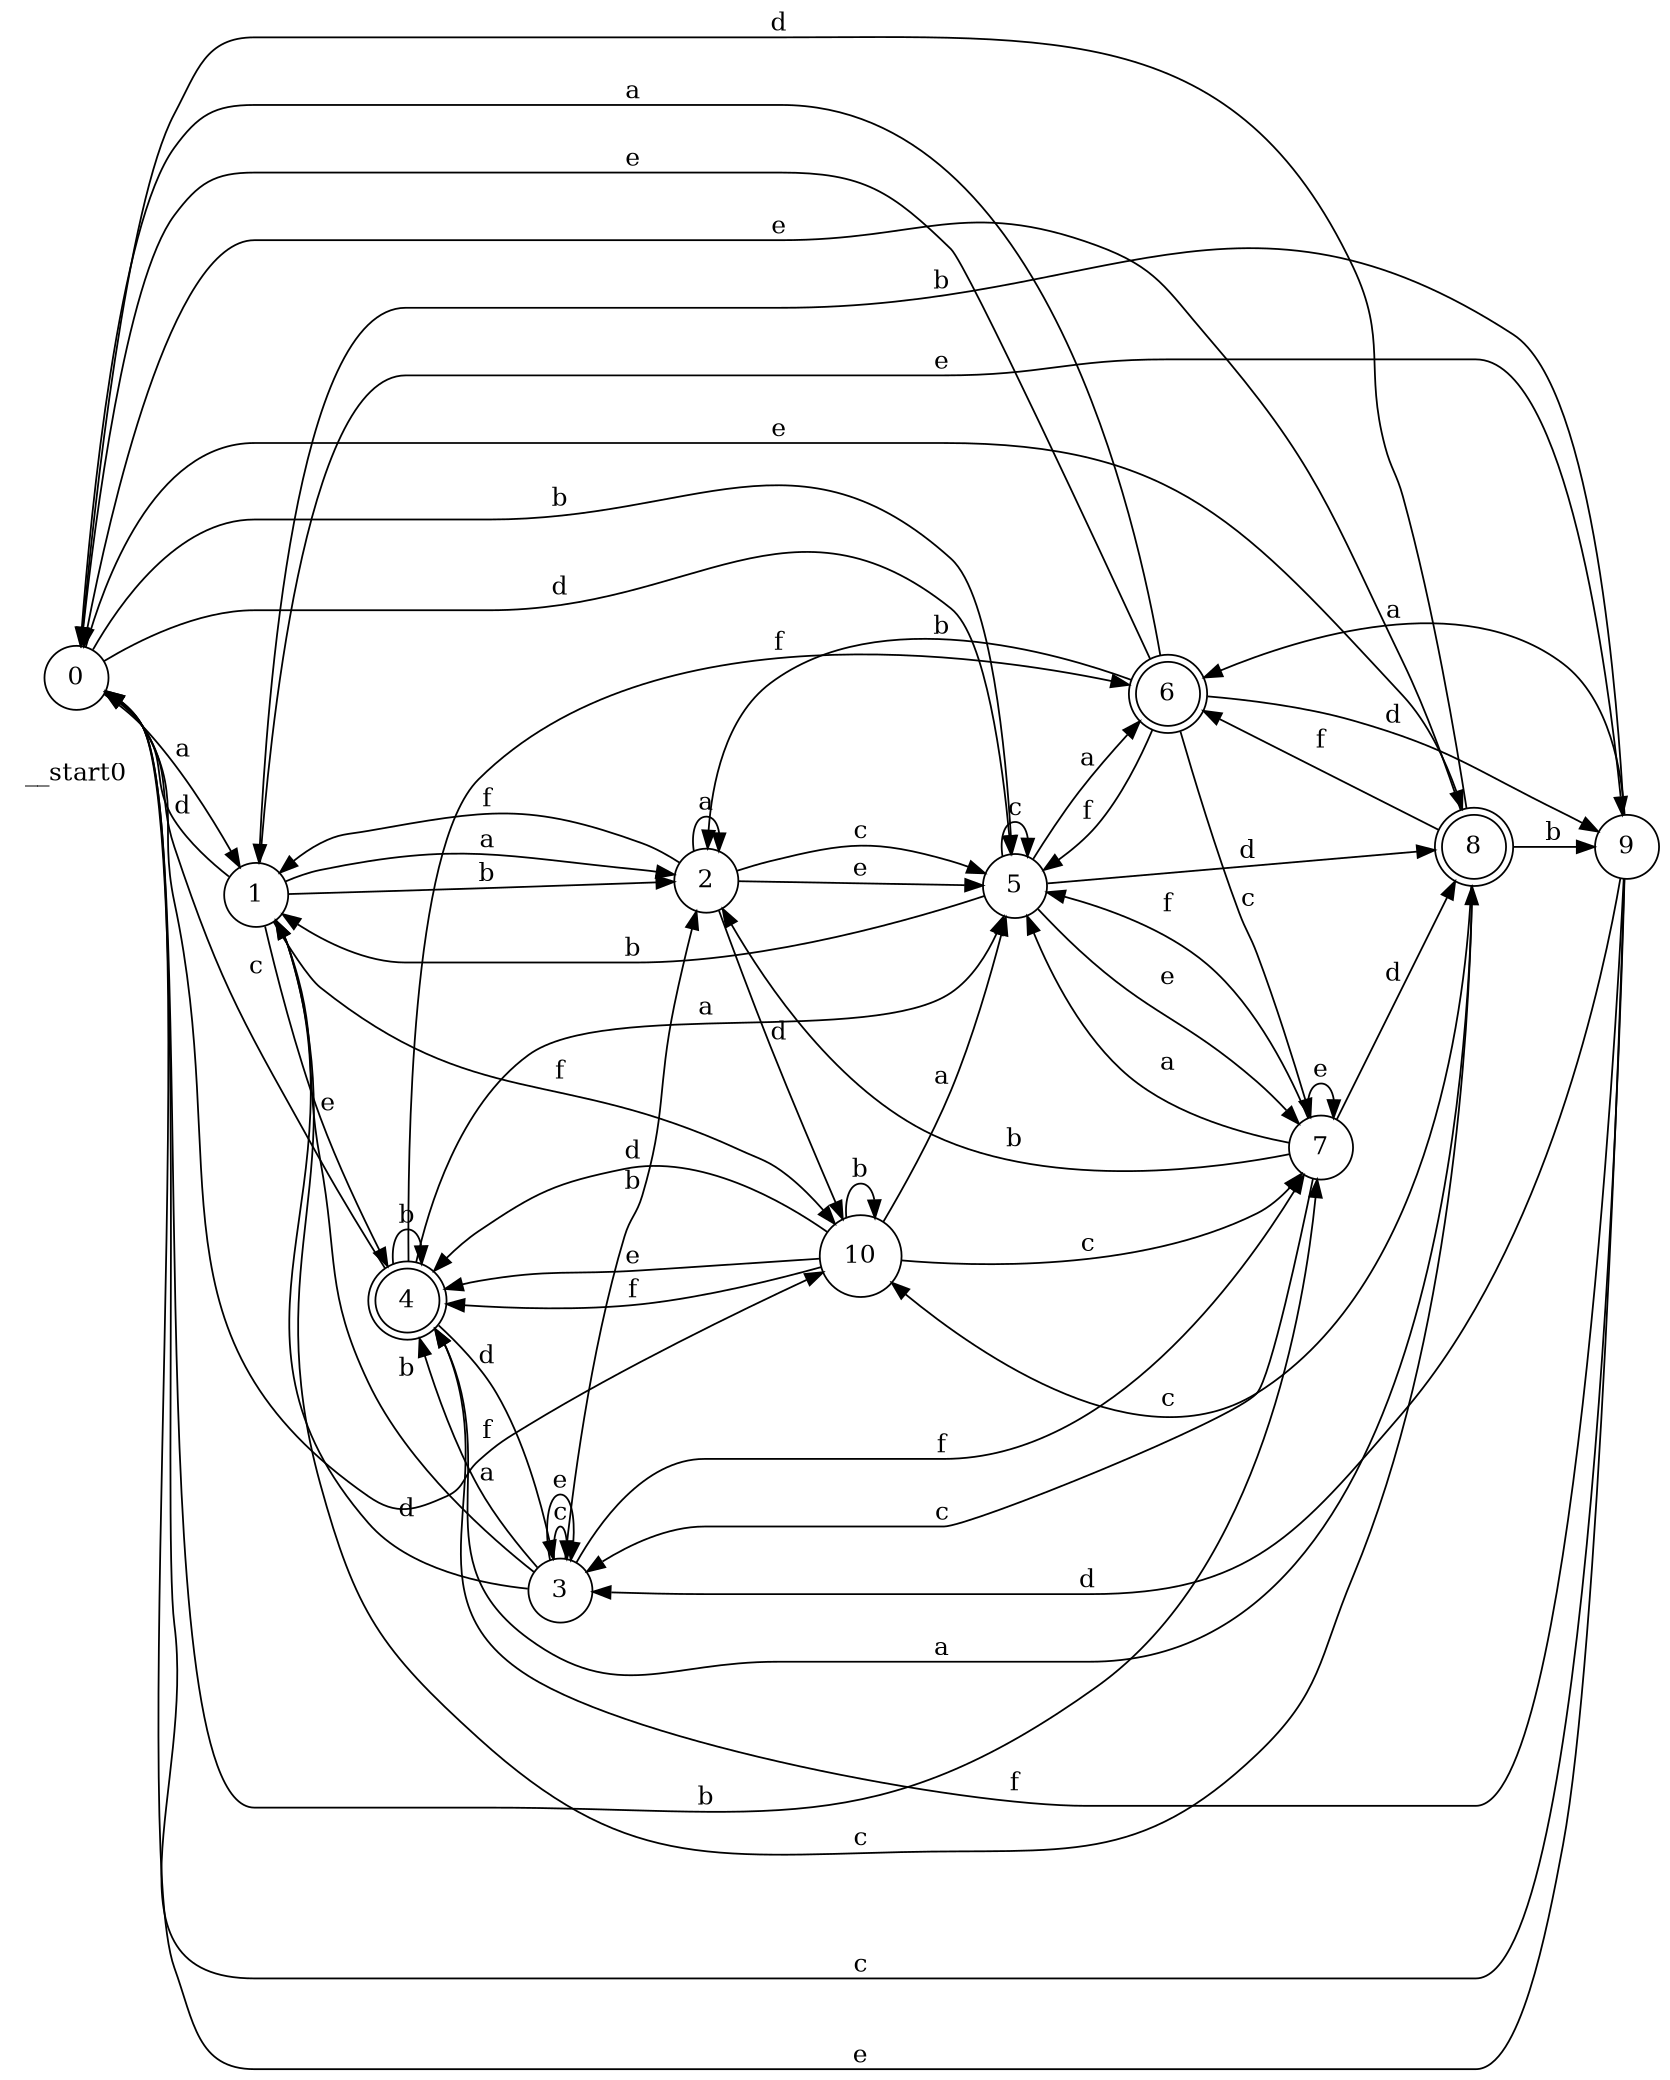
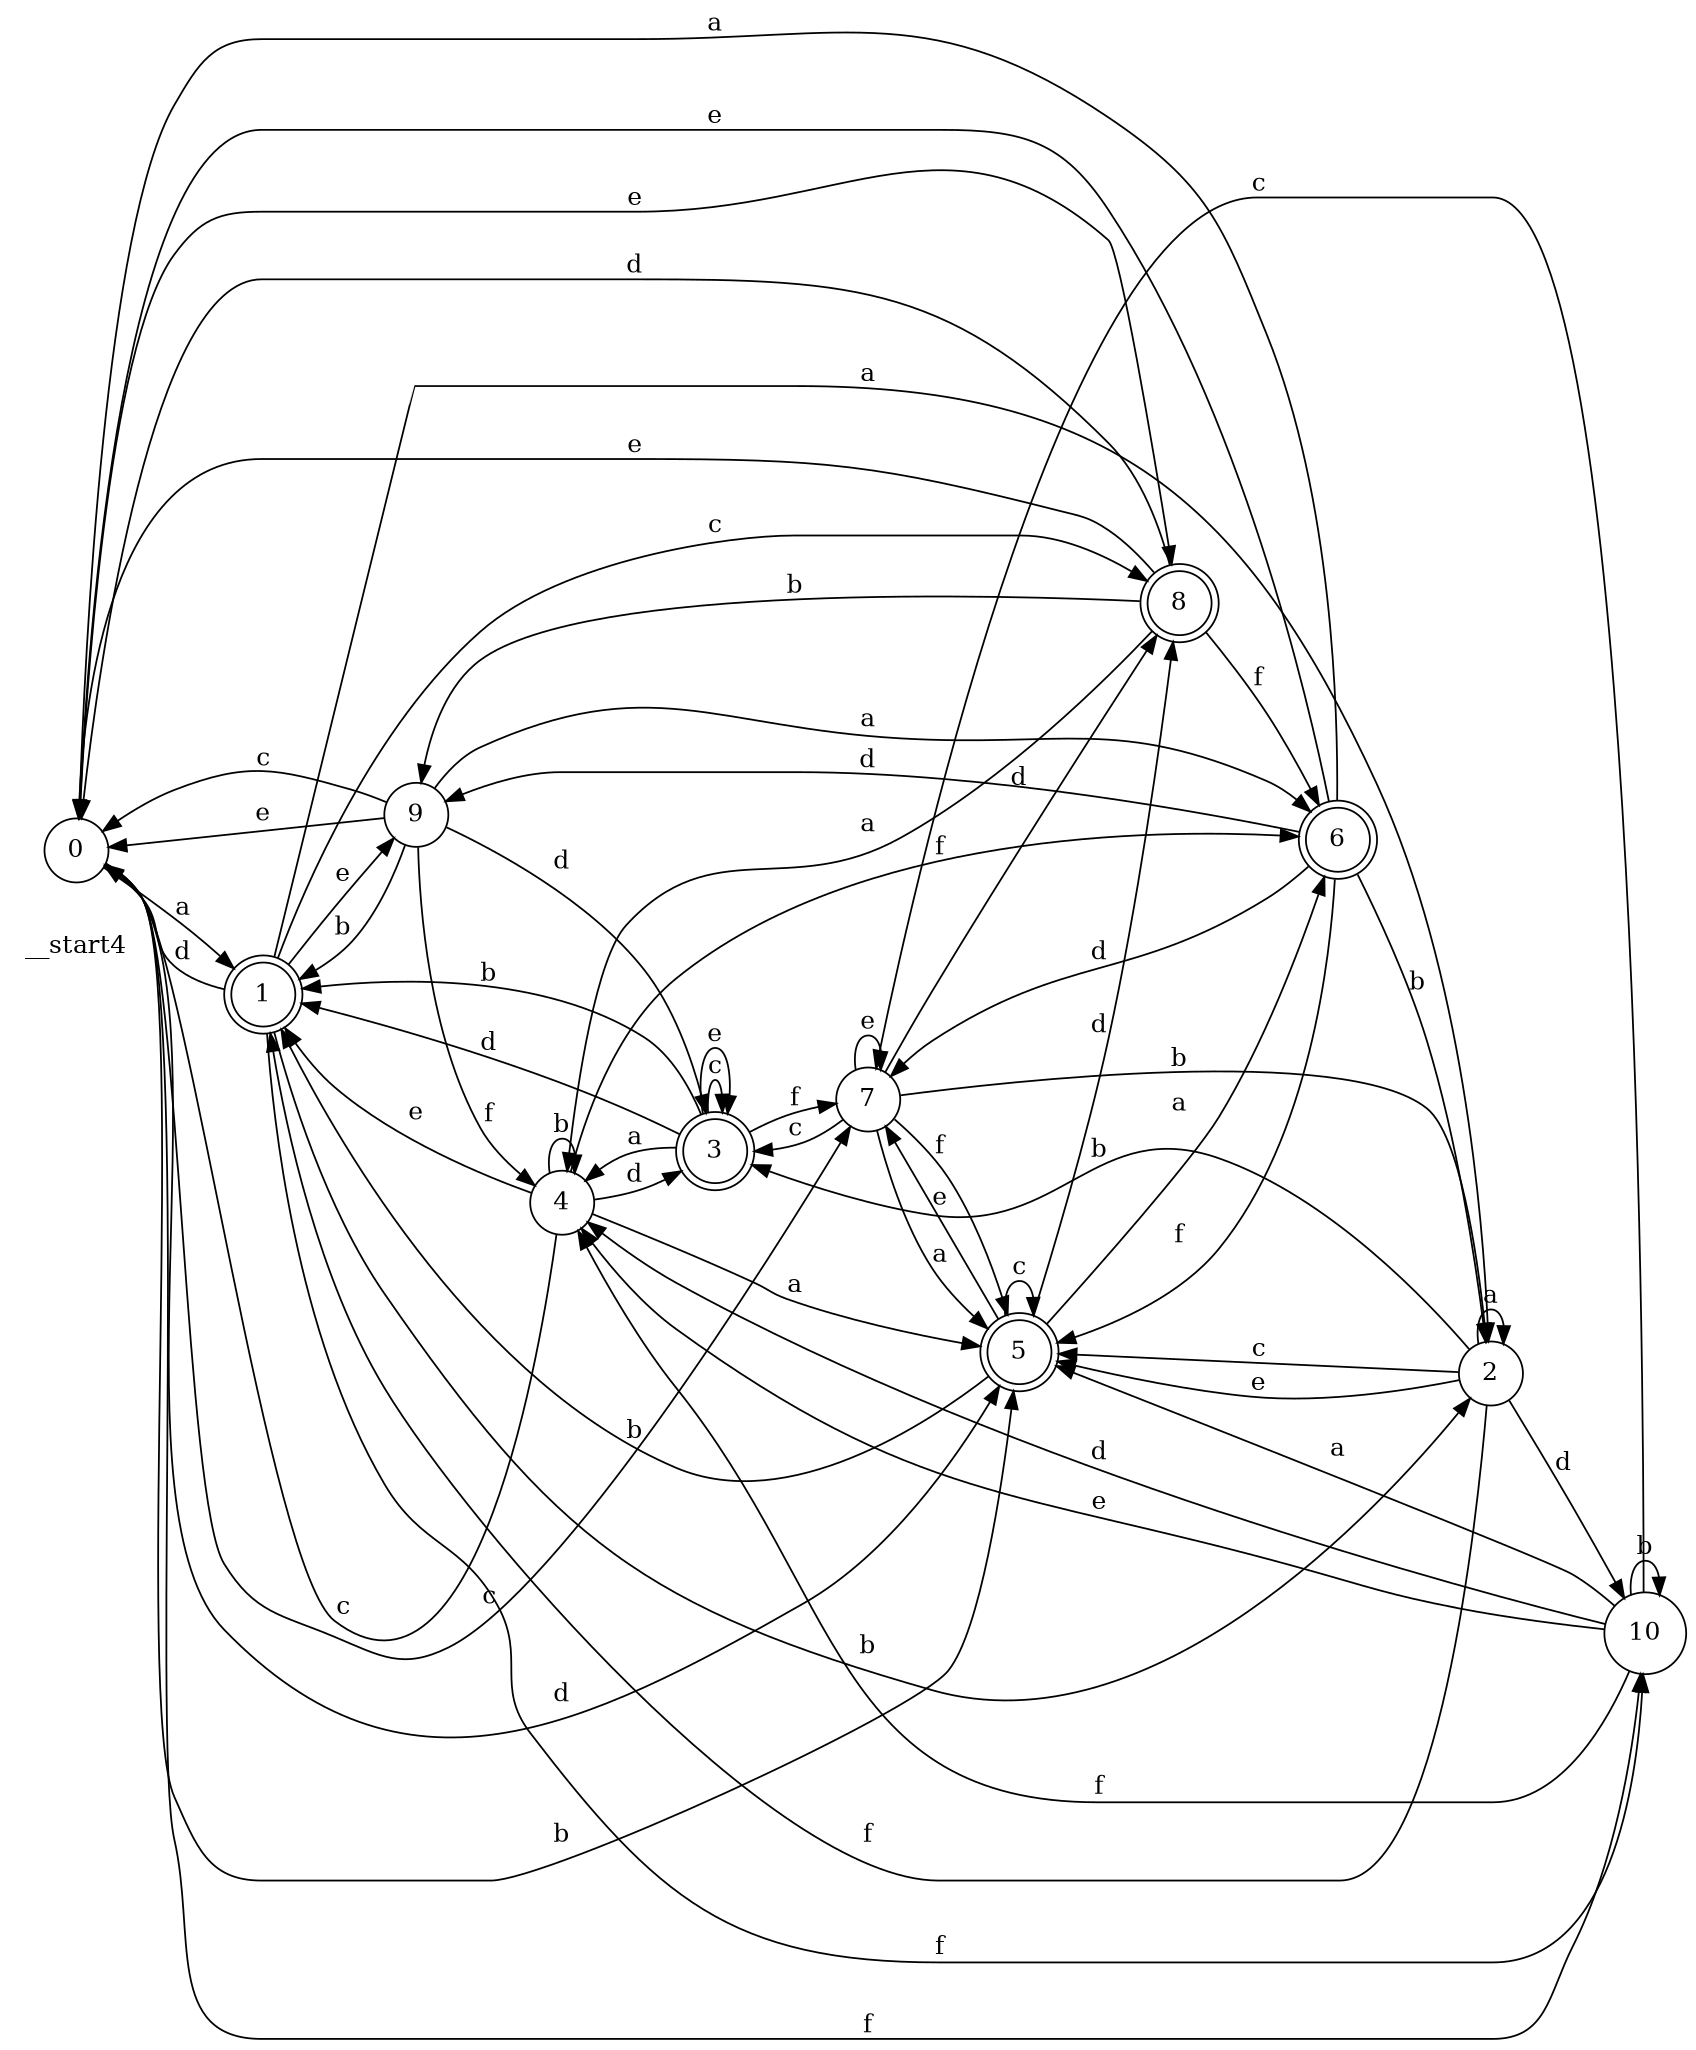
  digraph {
    rankdir=LR
    node [shape=circle color=black fillcolor=white style=filled]
-   __start0 [shape=none color="" fillcolor="" style=""]
+   __start0 [shape=none label=__start4 color="" fillcolor="" style=""]
    n2 [label=0]
-   n3 [label=1 style="rounded,filled"]
-   n4 [label=5 style="rounded,filled"]
+   n3 [label=1 shape=doublecircle style="rounded,filled"]
+   n4 [label=5 shape=doublecircle style="rounded,filled"]
    n5 [label=7]
    n6 [label=8 shape=doublecircle style="rounded,filled"]
    n7 [label=10]
    n8 [label=2]
    n9 [label=9]
    n10 [label=6 shape=doublecircle style="rounded,filled"]
-   n11 [label=3 style="rounded,filled"]
-   n12 [label=4 shape=doublecircle]
+   n11 [label=3 shape=doublecircle style="rounded,filled"]
+   n12 [label=4]
    n2 -> n3 [label=a]
    n2 -> n4 [label=b]
    n2 -> n4 [label=d]
-   n2 -> n5 [label=b]
+   n2 -> n5 [label=c]
    n2 -> n6 [label=e]
    n2 -> n7 [label=f]
    n3 -> n2 [label=d]
    n3 -> n6 [label=c]
    n3 -> n7 [label=f]
    n3 -> n8 [label=a]
    n3 -> n8 [label=b]
    n3 -> n9 [label=e]
    n4 -> n3 [label=b]
    n4 -> n4 [label=c]
    n4 -> n5 [label=e]
    n4 -> n6 [label=d]
    n4 -> n10 [label=a]
    n5 -> n4 [label=a]
    n5 -> n4 [label=f]
    n5 -> n5 [label=e]
    n5 -> n6 [label=d]
    n5 -> n8 [label=b]
    n5 -> n11 [label=c]
    n6 -> n2 [label=d]
    n6 -> n2 [label=e]
-   n6 -> n7 [label=c]
    n6 -> n9 [label=b]
    n6 -> n10 [label=f]
    n6 -> n12 [label=a]
    n7 -> n4 [label=a]
    n7 -> n5 [label=c]
    n7 -> n7 [label=b]
    n7 -> n12 [label=d]
    n7 -> n12 [label=e]
    n7 -> n12 [label=f]
    n8 -> n3 [label=f]
    n8 -> n4 [label=c]
    n8 -> n4 [label=e]
    n8 -> n7 [label=d]
    n8 -> n8 [label=a]
-   n11 -> n8 [label=b]
+   n8 -> n11 [label=b]
    n9 -> n2 [label=c]
    n9 -> n2 [label=e]
    n9 -> n3 [label=b]
    n9 -> n10 [label=a]
    n9 -> n11 [label=d]
    n9 -> n12 [label=f]
    n10 -> n2 [label=a]
    n10 -> n2 [label=e]
    n10 -> n4 [label=f]
-   n10 -> n5 [label=c]
+   n10 -> n5 [label=d]
    n10 -> n8 [label=b]
    n10 -> n9 [label=d]
    n11 -> n3 [label=b]
    n11 -> n3 [label=d]
    n11 -> n5 [label=f]
    n11 -> n11 [label=c]
    n11 -> n11 [label=e]
    n11 -> n12 [label=a]
    n12 -> n2 [label=c]
-   n3 -> n12 [label=e]
+   n12 -> n3 [label=e]
    n12 -> n4 [label=a]
    n12 -> n10 [label=f]
    n12 -> n11 [label=d]
    n12 -> n12 [label=b]
  }
